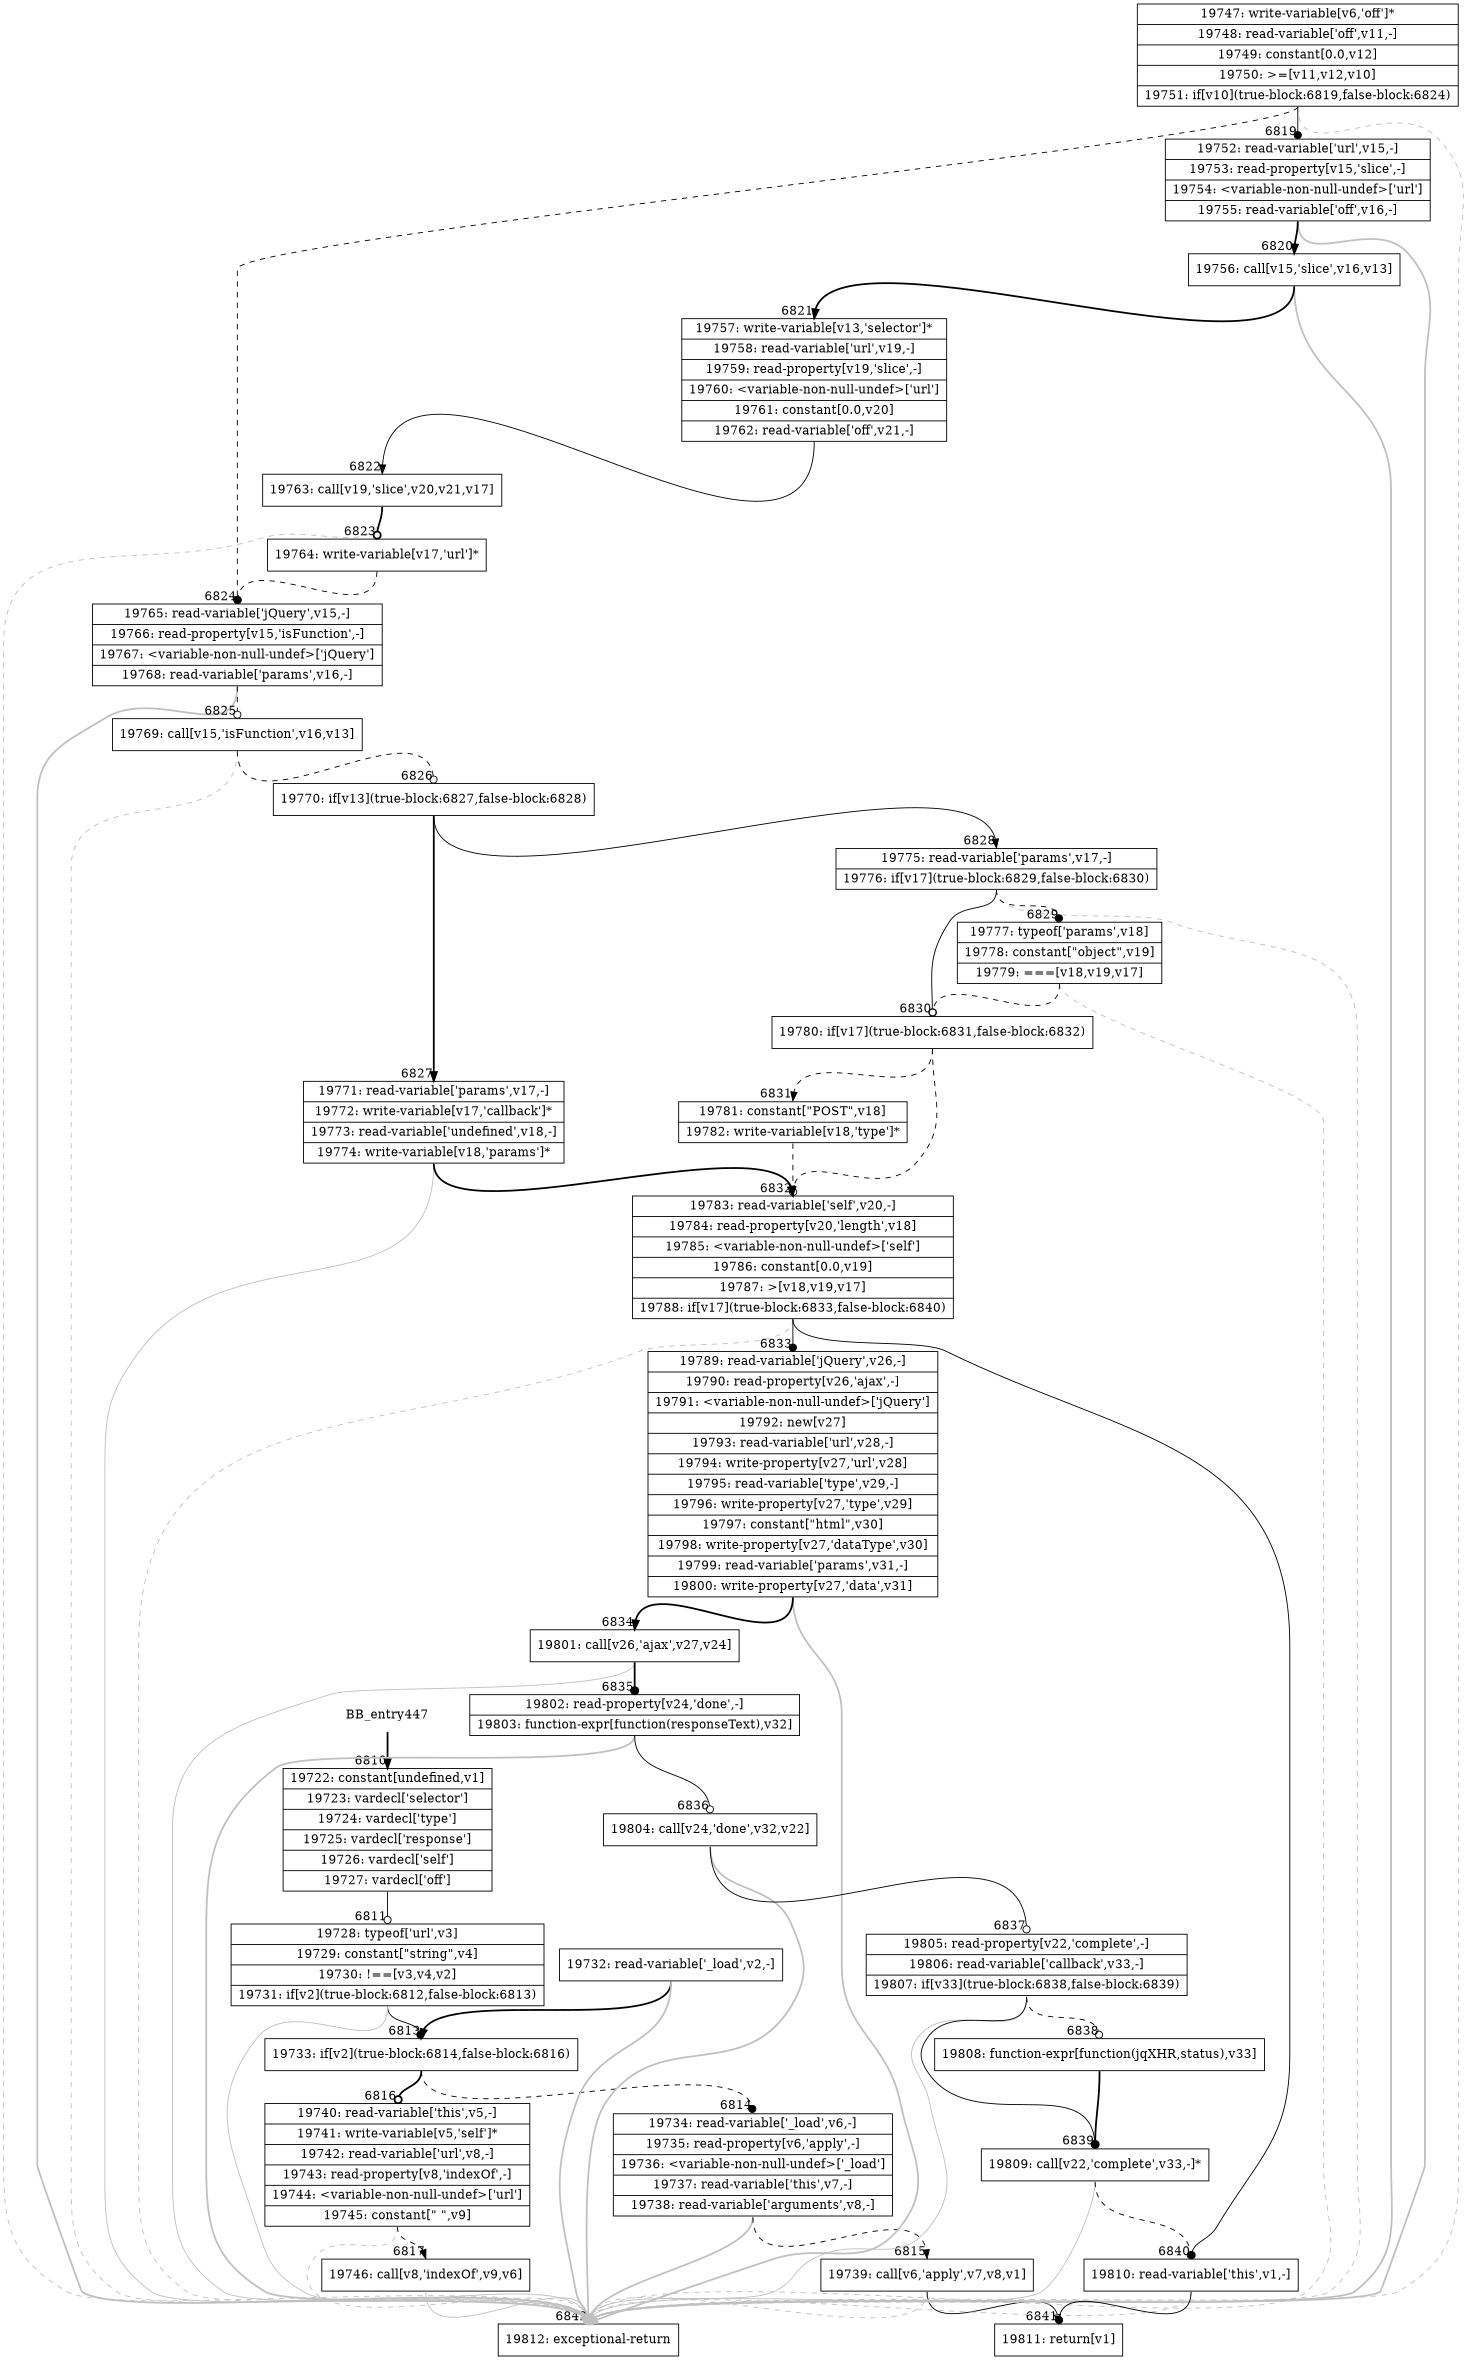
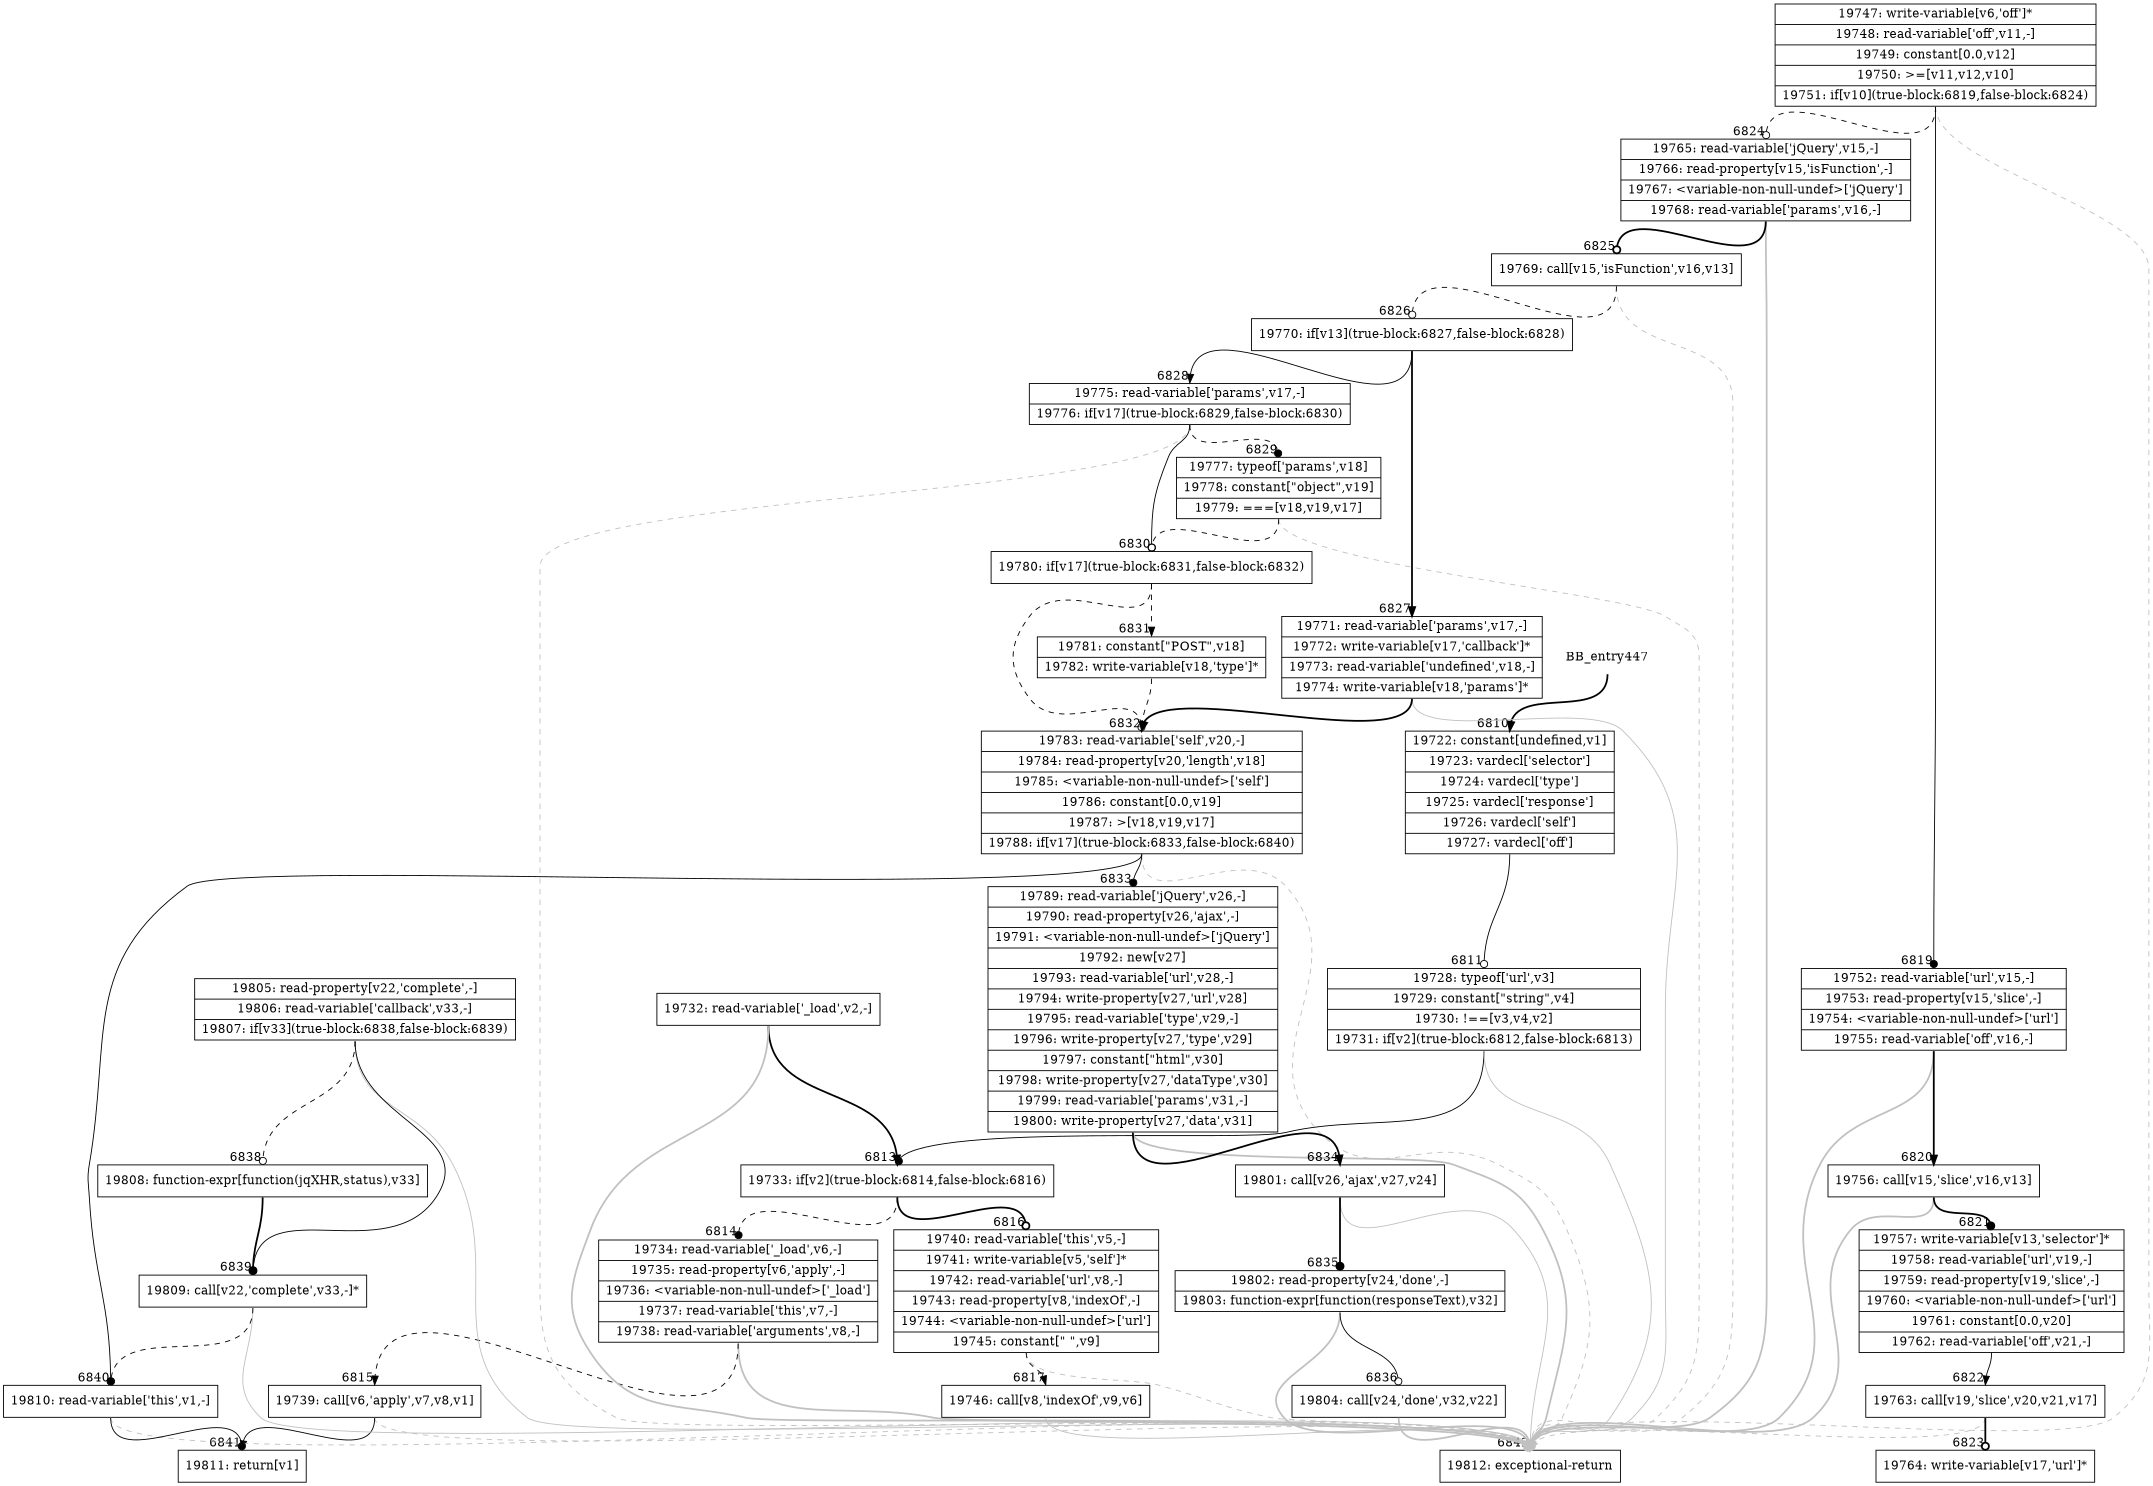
  digraph {
    rankdir=TD
    node [shape=record]
    edge [arrowhead=normal headport=n style=dashed tailport=s]
    BB_entry447 [shape=none]
    n2 [label="{19722: constant[undefined,v1]|19723: vardecl['selector']|19724: vardecl['type']|19725: vardecl['response']|19726: vardecl['self']|19727: vardecl['off']}"]
    n3 [label="{19728: typeof['url',v3]|19729: constant[\"string\",v4]|19730: !==[v3,v4,v2]|19731: if[v2](true-block:6812,false-block:6813)}"]
    n4 [label="{19733: if[v2](true-block:6814,false-block:6816)}"]
    n5 [label="{19812: exceptional-return}"]
    n6 [label="{19734: read-variable['_load',v6,-]|19735: read-property[v6,'apply',-]|19736: \<variable-non-null-undef\>['_load']|19737: read-variable['this',v7,-]|19738: read-variable['arguments',v8,-]}"]
    n7 [label="{19740: read-variable['this',v5,-]|19741: write-variable[v5,'self']*|19742: read-variable['url',v8,-]|19743: read-property[v8,'indexOf',-]|19744: \<variable-non-null-undef\>['url']|19745: constant[\" \",v9]}"]
    n8 [label="{19732: read-variable['_load',v2,-]}"]
    n9 [label="{19739: call[v6,'apply',v7,v8,v1]}"]
    n10 [label="{19746: call[v8,'indexOf',v9,v6]}"]
    n11 [label="{19811: return[v1]}"]
    n12 [label="{19747: write-variable[v6,'off']*|19748: read-variable['off',v11,-]|19749: constant[0.0,v12]|19750: \>=[v11,v12,v10]|19751: if[v10](true-block:6819,false-block:6824)}"]
    n13 [label="{19752: read-variable['url',v15,-]|19753: read-property[v15,'slice',-]|19754: \<variable-non-null-undef\>['url']|19755: read-variable['off',v16,-]}"]
    n14 [label="{19765: read-variable['jQuery',v15,-]|19766: read-property[v15,'isFunction',-]|19767: \<variable-non-null-undef\>['jQuery']|19768: read-variable['params',v16,-]}"]
    n15 [label="{19756: call[v15,'slice',v16,v13]}"]
    n16 [label="{19769: call[v15,'isFunction',v16,v13]}"]
    n17 [label="{19757: write-variable[v13,'selector']*|19758: read-variable['url',v19,-]|19759: read-property[v19,'slice',-]|19760: \<variable-non-null-undef\>['url']|19761: constant[0.0,v20]|19762: read-variable['off',v21,-]}"]
    n18 [label="{19770: if[v13](true-block:6827,false-block:6828)}"]
    n19 [label="{19763: call[v19,'slice',v20,v21,v17]}"]
    n20 [label="{19764: write-variable[v17,'url']*}"]
    n21 [label="{19771: read-variable['params',v17,-]|19772: write-variable[v17,'callback']*|19773: read-variable['undefined',v18,-]|19774: write-variable[v18,'params']*}"]
    n22 [label="{19775: read-variable['params',v17,-]|19776: if[v17](true-block:6829,false-block:6830)}"]
    n23 [label="{19783: read-variable['self',v20,-]|19784: read-property[v20,'length',v18]|19785: \<variable-non-null-undef\>['self']|19786: constant[0.0,v19]|19787: \>[v18,v19,v17]|19788: if[v17](true-block:6833,false-block:6840)}"]
    n24 [label="{19780: if[v17](true-block:6831,false-block:6832)}"]
    n25 [label="{19777: typeof['params',v18]|19778: constant[\"object\",v19]|19779: ===[v18,v19,v17]}"]
    n26 [label="{19789: read-variable['jQuery',v26,-]|19790: read-property[v26,'ajax',-]|19791: \<variable-non-null-undef\>['jQuery']|19792: new[v27]|19793: read-variable['url',v28,-]|19794: write-property[v27,'url',v28]|19795: read-variable['type',v29,-]|19796: write-property[v27,'type',v29]|19797: constant[\"html\",v30]|19798: write-property[v27,'dataType',v30]|19799: read-variable['params',v31,-]|19800: write-property[v27,'data',v31]}"]
    n27 [label="{19810: read-variable['this',v1,-]}"]
    n28 [label="{19781: constant[\"POST\",v18]|19782: write-variable[v18,'type']*}"]
    n29 [label="{19801: call[v26,'ajax',v27,v24]}"]
    n30 [label="{19802: read-property[v24,'done',-]|19803: function-expr[function(responseText),v32]}"]
    n31 [label="{19804: call[v24,'done',v32,v22]}"]
    n32 [label="{19805: read-property[v22,'complete',-]|19806: read-variable['callback',v33,-]|19807: if[v33](true-block:6838,false-block:6839)}"]
    n33 [label="{19809: call[v22,'complete',v33,-]*}"]
    n34 [label="{19808: function-expr[function(jqXHR,status),v33]}"]
    BB_entry447 -> n2 [headlabel="    6810" style=bold]
    n2 -> n3 [arrowhead=odot headlabel="      6811" style=solid]
    n3 -> n4 [arrowhead=dot headlabel="      6813" style=solid]
    n3 -> n5 [arrowhead=dot color=gray headlabel="      6842" style=solid]
    n4 -> n6 [arrowhead=dot headlabel="      6814"]
    n4 -> n7 [arrowhead=odot headlabel="      6816" style=bold]
    n6 -> n5 [arrowhead=dot color=gray style=bold]
    n6 -> n9 [headlabel="      6815"]
    n7 -> n5 [color=gray]
    n7 -> n10 [headlabel="      6817"]
    n8 -> n4 [style=bold]
    n8 -> n5 [arrowhead=dot color=gray style=bold]
    n9 -> n5 [arrowhead=dot color=gray]
    n9 -> n11 [headlabel="      6841" style=solid]
    n10 -> n5 [arrowhead=dot color=gray style=solid]
    n12 -> n5 [arrowhead=odot color=gray]
    n12 -> n13 [arrowhead=dot headlabel="      6819" style=solid]
    n12 -> n14 [arrowhead=odot headlabel="      6824"]
    n13 -> n5 [arrowhead=odot color=gray style=bold]
    n13 -> n15 [headlabel="      6820" style=bold]
    n14 -> n5 [arrowhead=dot color=gray style=bold]
-   n14 -> n16 [arrowhead=odot headlabel="      6825"]
+   n14 -> n16 [arrowhead=odot headlabel="      6825" style=bold]
    n15 -> n5 [color=gray style=bold]
-   n15 -> n17 [headlabel="      6821" style=bold]
+   n15 -> n17 [arrowhead=dot headlabel="      6821" style=bold]
    n16 -> n5 [arrowhead=dot color=gray]
    n16 -> n18 [arrowhead=odot headlabel="      6826"]
    n17 -> n19 [headlabel="      6822" style=solid]
    n18 -> n21 [headlabel="      6827" style=bold]
    n18 -> n22 [headlabel="      6828" style=solid]
    n19 -> n5 [color=gray]
    n19 -> n20 [arrowhead=odot headlabel="      6823" style=bold]
-   n20 -> n14 [arrowhead=dot]
    n21 -> n5 [color=gray style=solid]
    n21 -> n23 [headlabel="      6832" style=bold]
    n22 -> n5 [color=gray]
    n22 -> n24 [arrowhead=odot headlabel="      6830" style=solid]
    n22 -> n25 [arrowhead=dot headlabel="      6829"]
    n23 -> n5 [color=gray]
    n23 -> n26 [arrowhead=dot headlabel="      6833" style=solid]
    n23 -> n27 [arrowhead=dot headlabel="      6840" style=solid]
    n24 -> n23 [arrowhead=odot]
    n24 -> n28 [headlabel="      6831"]
    n25 -> n5 [arrowhead=dot color=gray]
    n25 -> n24 [arrowhead=odot]
    n26 -> n5 [color=gray style=bold]
    n26 -> n29 [headlabel="      6834" style=bold]
    n27 -> n5 [color=gray]
    n27 -> n11 [arrowhead=dot style=solid]
    n28 -> n23
    n29 -> n5 [color=gray style=solid]
    n29 -> n30 [arrowhead=dot headlabel="      6835" style=bold]
    n30 -> n5 [color=gray style=bold]
    n30 -> n31 [arrowhead=odot headlabel="      6836" style=solid]
    n31 -> n5 [color=gray style=bold]
-   n31 -> n32 [arrowhead=odot headlabel="      6837" style=solid]
    n32 -> n5 [arrowhead=odot color=gray style=solid]
    n32 -> n33 [arrowhead=dot headlabel="      6839" style=solid]
    n32 -> n34 [arrowhead=odot headlabel="      6838"]
    n33 -> n5 [arrowhead=dot color=gray style=solid]
    n33 -> n27 [arrowhead=odot]
    n34 -> n33 [arrowhead=dot style=bold]
  }
